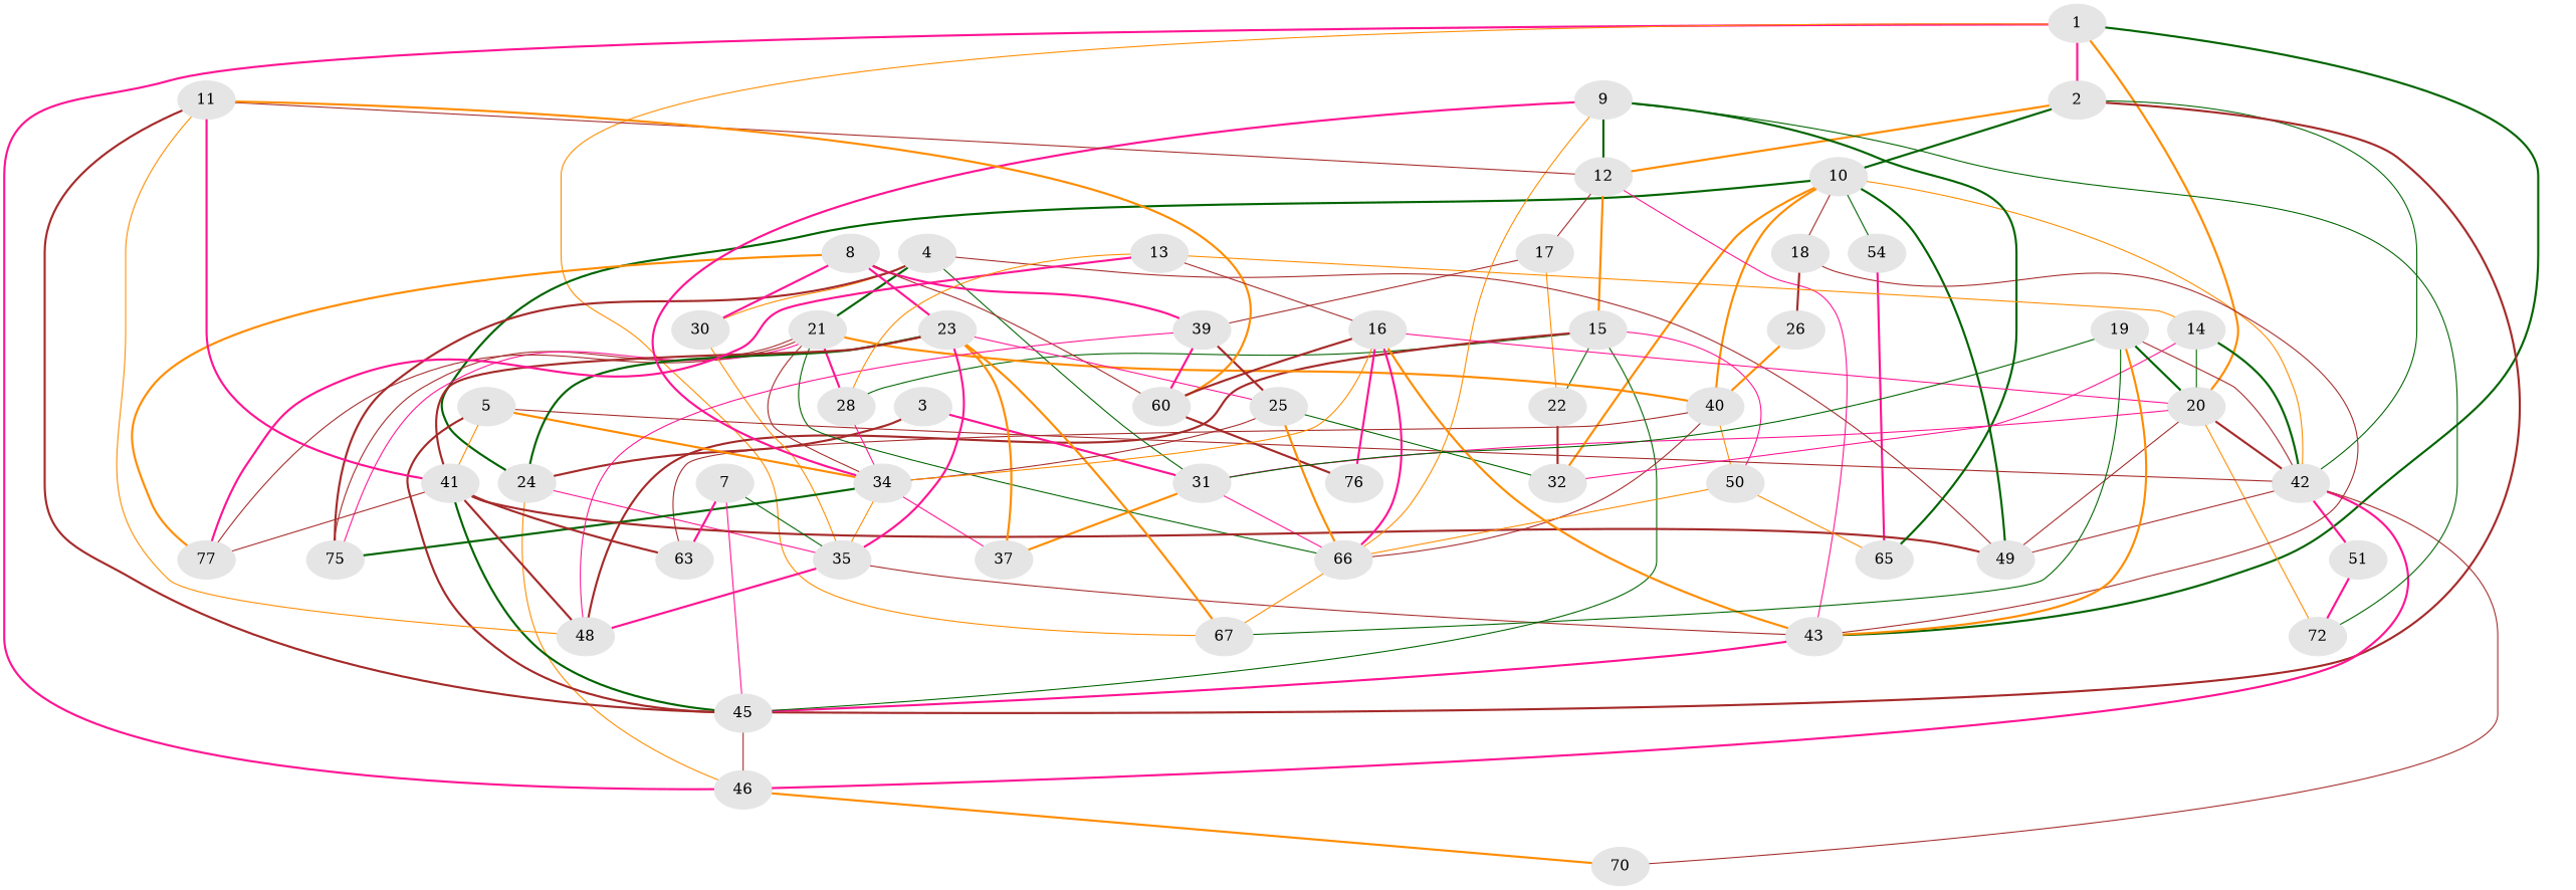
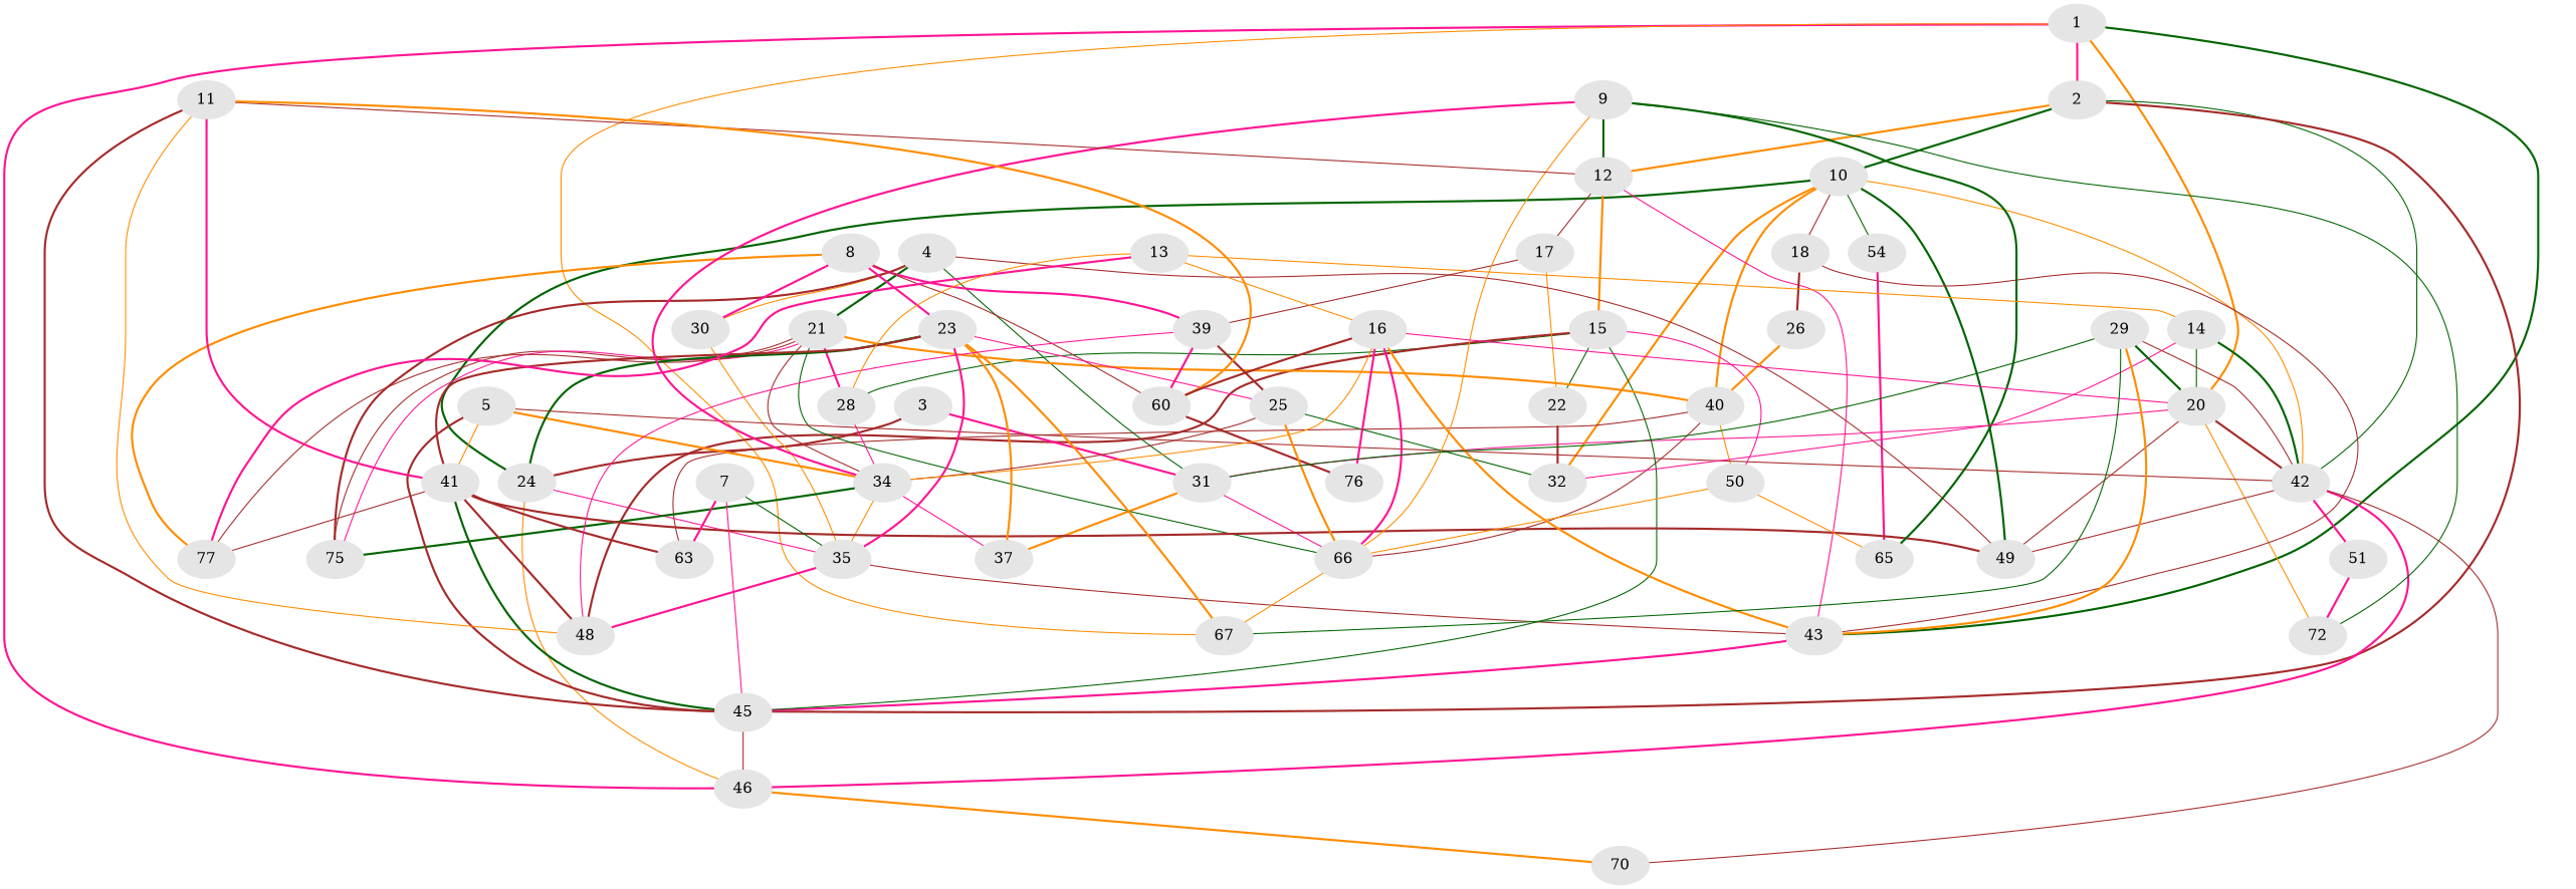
  graph {
    node [color=gray90 style=filled]
    edge [color=brown style=bold]
    1 [super="+64"]
    2 [super="+29"]
    20 [super="+33"]
    43 [super="+55"]
    46 [super="+53"]
    67 [super="+73"]
    10 [super="+74"]
    12
    42 [super="+85"]
    45 [super="+61"]
    31
    49 [super="+57"]
    72
    70
    24 [super="+69"]
    18
    32 [super="+78"]
    40 [super="+71"]
    54
    15 [super="+59"]
    17
    51
    35 [super="+52"]
    3
    66 [super="+79"]
    37
    4 [super="+56"]
    21 [super="+84"]
    30
    75
    34 [super="+86"]
    77 [super="+81"]
    28 [super="+62"]
    5 [super="+6"]
    41 [super="+68"]
    63
    48 [super="+82"]
    7
    8 [super="+36"]
    23 [super="+80"]
    39 [super="+47"]
    60 [super="+83"]
    25
    76
    9
    65
    26
    50
    11 [super="+27"]
    16 [super="+58"]
    22
    14 [super="+38"]
    13
-   19 [super="+44"]
+   19 [super="+44" label=29]
    1 -- 2 [color=deeppink weight=2]
    1 -- 20 [color=darkorange]
    1 -- 43 [color=darkgreen]
    1 -- 46 [color=deeppink]
    1 -- 67 [color=darkorange style=solid]
    2 -- 10 [color=darkgreen]
    2 -- 12 [color=darkorange]
    2 -- 42 [color=darkgreen style=solid]
    2 -- 45
    20 -- 42
    20 -- 31 [color=deeppink style=solid]
    20 -- 49 [style=solid]
    20 -- 72 [color=darkorange style=solid]
    43 -- 45 [color=deeppink]
    46 -- 70 [color=darkorange]
    10 -- 42 [color=darkorange style=solid]
    10 -- 49 [color=darkgreen]
    10 -- 24 [color=darkgreen]
    10 -- 18 [style=solid]
    10 -- 32 [color=darkorange]
    10 -- 40 [color=darkorange]
    10 -- 54 [color=darkgreen style=solid]
    12 -- 43 [color=deeppink style=solid]
    12 -- 15 [color=darkorange]
    12 -- 17 [style=solid]
    42 -- 46 [color=deeppink]
    42 -- 49 [style=solid]
    42 -- 70 [style=solid]
    42 -- 51 [color=deeppink]
    45 -- 46 [style=solid]
    31 -- 66 [color=deeppink style=solid]
    31 -- 37 [color=darkorange]
    24 -- 46 [color=darkorange style=solid]
    24 -- 35 [color=deeppink style=solid]
    18 -- 43 [style=solid]
    18 -- 26
    40 -- 66 [style=solid]
    40 -- 63 [style=solid]
    40 -- 50 [color=darkorange style=solid]
    54 -- 65 [color=deeppink]
    15 -- 45 [color=darkgreen style=solid]
    15 -- 28 [color=darkgreen style=solid]
    15 -- 48
    15 -- 50 [color=deeppink style=solid]
    15 -- 22 [color=darkgreen style=solid weight=2]
    17 -- 39 [style=solid]
    17 -- 22 [color=darkorange style=solid]
    51 -- 72 [color=deeppink]
    35 -- 43 [style=solid]
    35 -- 48 [color=deeppink]
    3 -- 31 [color=deeppink]
    3 -- 24
    66 -- 67 [color=darkorange style=solid]
    4 -- 31 [color=darkgreen style=solid]
    4 -- 49 [style=solid]
    4 -- 21 [color=darkgreen]
    4 -- 30 [color=darkorange style=solid]
    4 -- 75
    21 -- 40 [color=darkorange]
    21 -- 66 [color=darkgreen style=solid]
    21 -- 75 [style=solid]
    21 -- 75 [color=deeppink style=solid]
    21 -- 34 [style=solid]
    21 -- 77 [style=solid]
    21 -- 28 [color=deeppink]
    30 -- 35 [color=darkorange style=solid]
    34 -- 35 [color=darkorange style=solid]
    34 -- 37 [color=deeppink style=solid]
    34 -- 75 [color=darkgreen]
    28 -- 34 [color=deeppink style=solid]
    5 -- 42 [style=solid]
    5 -- 45
    5 -- 34 [color=darkorange]
    5 -- 41 [color=darkorange style=solid]
    41 -- 45 [color=darkgreen]
    41 -- 49
    41 -- 77 [style=solid]
    41 -- 63
    41 -- 48
    7 -- 45 [color=deeppink style=solid]
    7 -- 35 [color=darkgreen style=solid]
    7 -- 63 [color=deeppink]
    8 -- 30 [color=deeppink]
    8 -- 77 [color=darkorange]
    8 -- 23 [color=deeppink]
    8 -- 39 [color=deeppink]
    8 -- 60 [style=solid]
    23 -- 67 [color=darkorange]
    23 -- 24 [color=darkgreen]
    23 -- 35 [color=deeppink]
    23 -- 37 [color=darkorange]
    23 -- 41 [weight=2]
    23 -- 25 [color=deeppink style=solid]
    39 -- 48 [color=deeppink style=solid]
    39 -- 60 [color=deeppink]
    39 -- 25 [weight=2]
    60 -- 76
    25 -- 32 [color=darkgreen style=solid]
    25 -- 66 [color=darkorange]
    25 -- 34 [style=solid weight=2]
    9 -- 12 [color=darkgreen]
    9 -- 72 [color=darkgreen style=solid]
    9 -- 66 [color=darkorange style=solid]
    9 -- 34 [color=deeppink]
    9 -- 65 [color=darkgreen]
    26 -- 40 [color=darkorange]
    50 -- 66 [color=darkorange style=solid]
    50 -- 65 [color=darkorange style=solid]
    11 -- 12 [style=solid]
    11 -- 45
    11 -- 41 [color=deeppink]
    11 -- 48 [color=darkorange style=solid]
    11 -- 60 [color=darkorange]
    16 -- 20 [color=deeppink style=solid]
    16 -- 43 [color=darkorange]
    16 -- 66 [color=deeppink]
    16 -- 34 [color=darkorange style=solid]
    16 -- 60
    16 -- 76 [color=deeppink]
    22 -- 32 [weight=2]
    14 -- 20 [color=darkgreen style=solid]
    14 -- 42 [color=darkgreen]
    14 -- 32 [color=deeppink style=solid]
    13 -- 77 [color=deeppink]
    13 -- 28 [color=darkorange style=solid]
-   13 -- 16 [style=solid]
+   13 -- 16 [color=darkorange style=solid]
    13 -- 14 [color=darkorange style=solid]
    19 -- 20 [color=darkgreen]
    19 -- 43 [color=darkorange]
    19 -- 67 [color=darkgreen style=solid]
    19 -- 42 [style=solid]
    19 -- 31 [color=darkgreen style=solid]
  }
